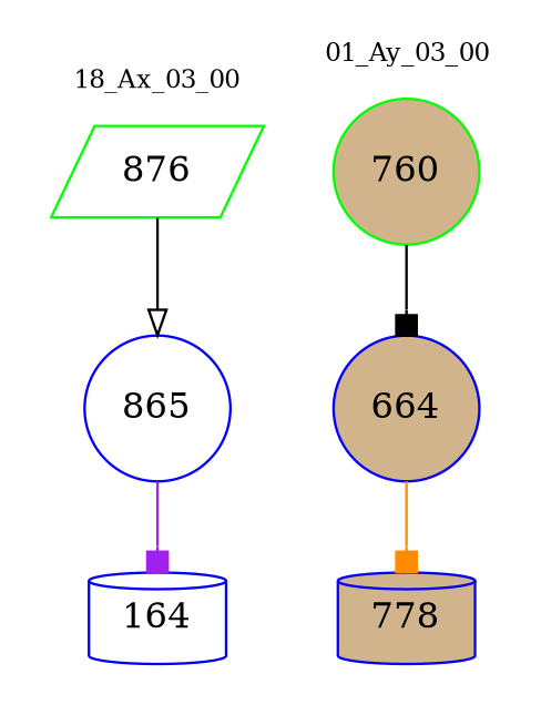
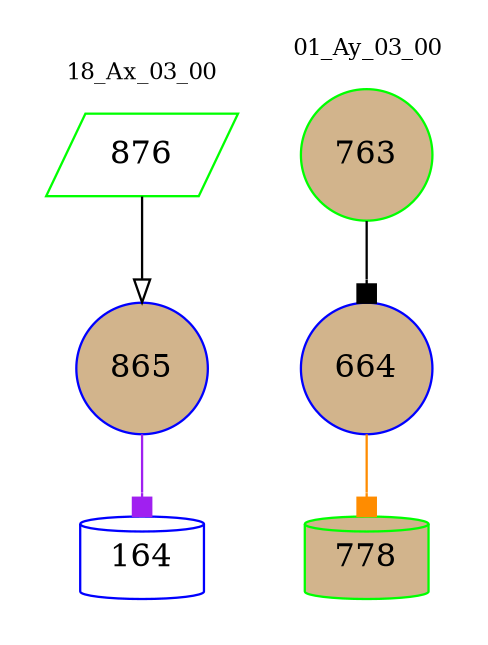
  digraph {
    node [color=blue fillcolor=tan shape=circle style=filled]
    edge [arrowhead=box color=black]
    n1 [color=green fillcolor=white label=876 shape=parallelogram]
-   n2 [fillcolor=white label=865]
+   n2 [label=865]
    n3 [fillcolor=white label=164 shape=cylinder]
-   n4 [color=green label=760]
+   n4 [color=green label=763]
    n5 [label=664]
-   n6 [label=778 shape=cylinder]
+   n6 [color=green label=778 shape=cylinder]
    subgraph cluster_1 {
      color=white
      fontsize=10
      label="18_Ax_03_00"
      n1
      n2
      n3
    }
    subgraph cluster_2 {
      color=white
      fontsize=10
      label="01_Ay_03_00"
      n4
      n5
      n6
    }
    n1 -> n2 [arrowhead=onormal]
    n2 -> n3 [color=purple]
    n4 -> n5
    n5 -> n6 [color=darkorange]
  }
